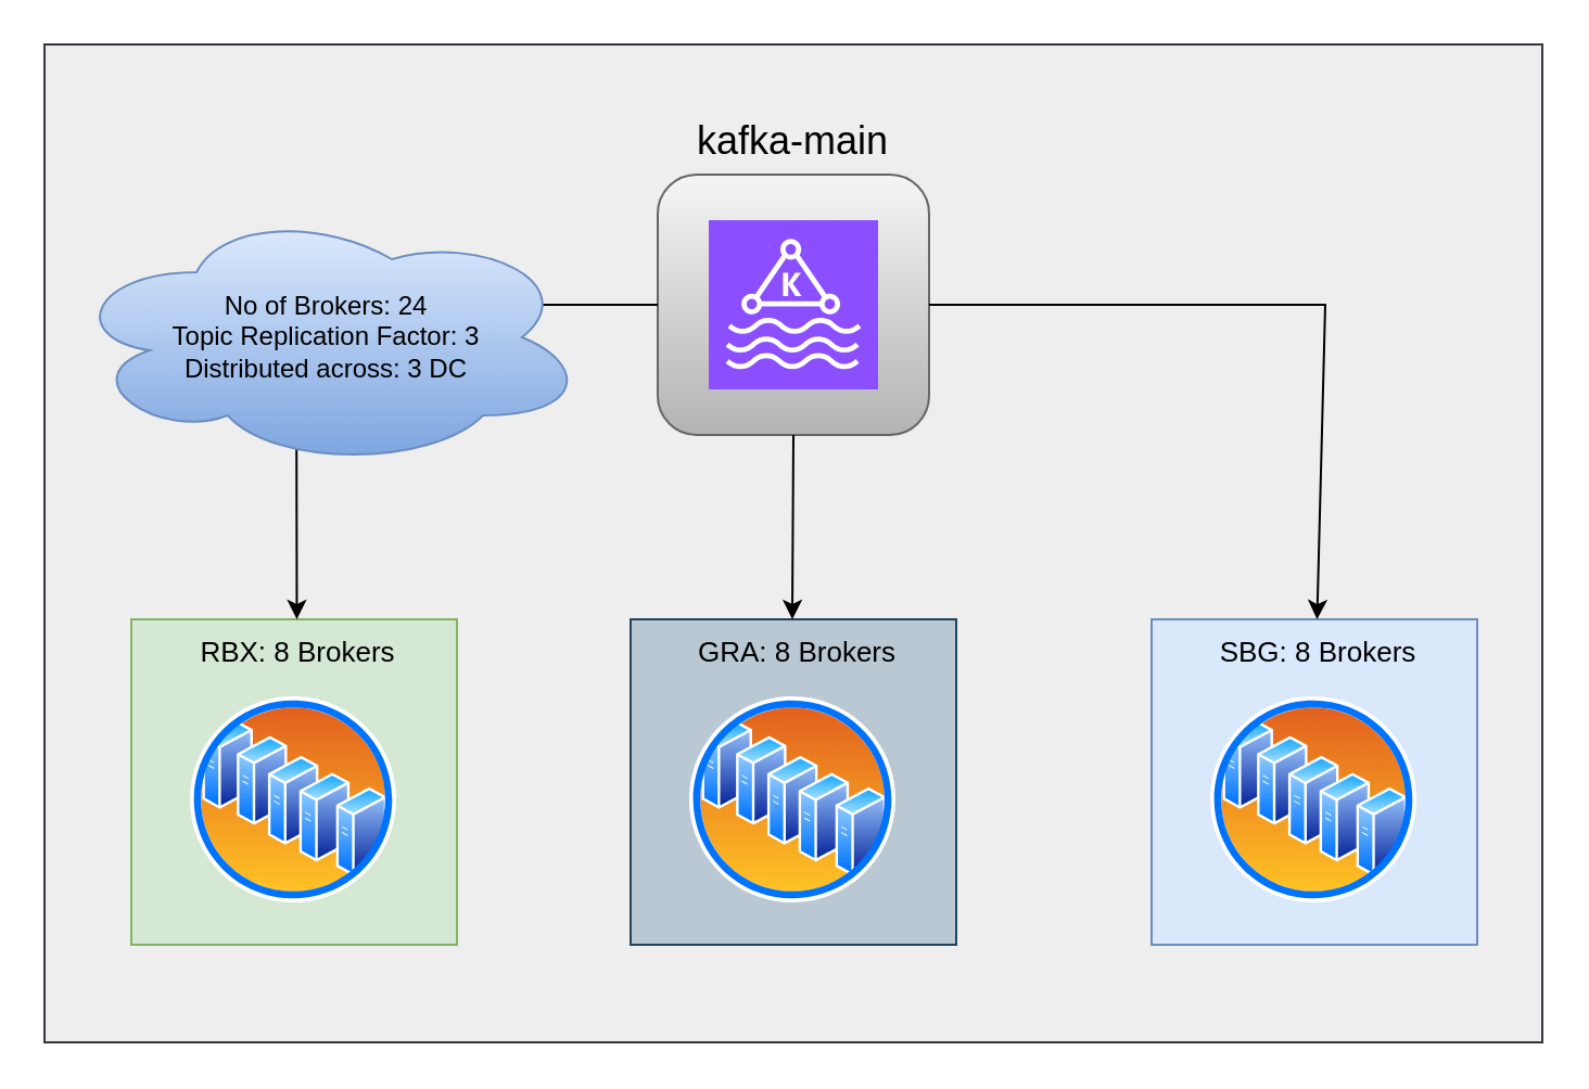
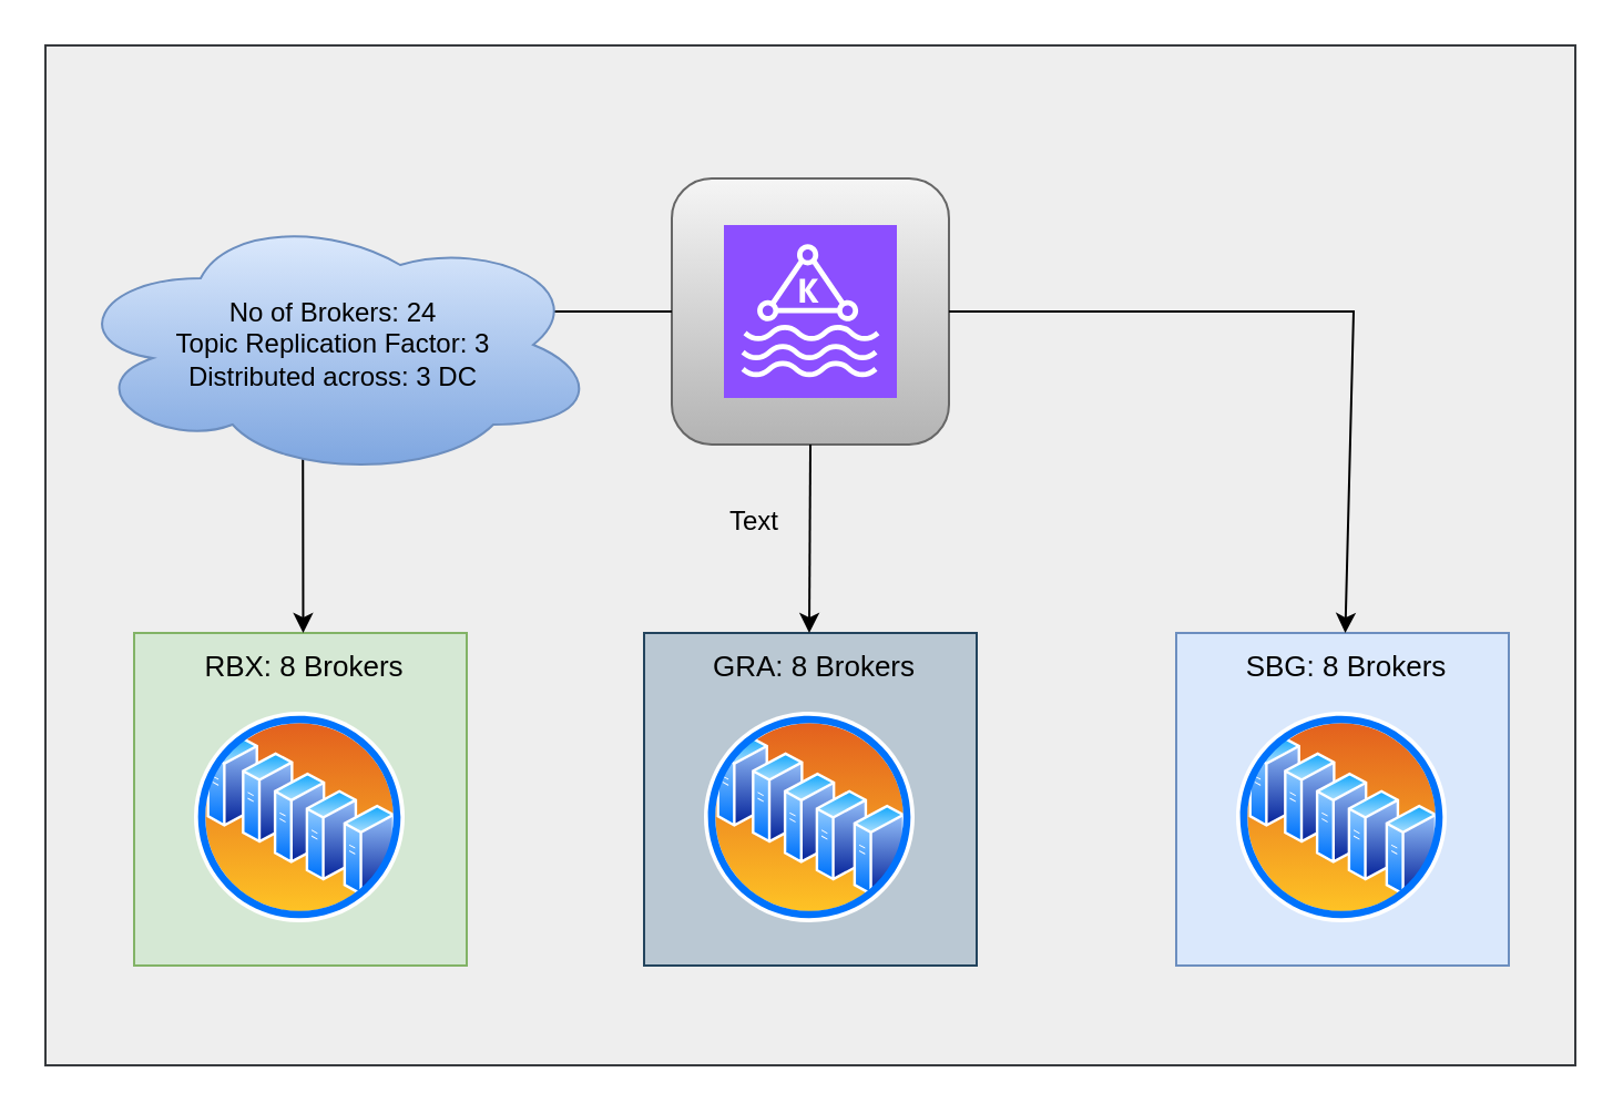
  <mxCell id="0" />
  <mxCell id="1" parent="0" />
  <mxCell id="2" value="" style="rounded=0;whiteSpace=wrap;html=1;fillColor=#eeeeee;strokeColor=#36393d;" vertex="1" parent="1"><mxGeometry x="20" y="20" width="690" height="460" as="geometry" /></mxCell>
  <mxCell id="3" value="" style="rounded=1;whiteSpace=wrap;html=1;fillColor=#f5f5f5;strokeColor=#666666;gradientColor=#b3b3b3;" vertex="1" parent="1"><mxGeometry x="302.5" y="80" width="125" height="120" as="geometry" /></mxCell>
- <mxCell id="4" value="&lt;font style=&quot;font-size: 18px;&quot;&gt;kafka-main&lt;/font&gt;" style="text;html=1;align=center;verticalAlign=middle;whiteSpace=wrap;rounded=0;" vertex="1" parent="1"><mxGeometry x="305" y="50" width="120" height="30" as="geometry" /></mxCell>
  <mxCell id="5" value="" style="sketch=0;points=[[0,0,0],[0.25,0,0],[0.5,0,0],[0.75,0,0],[1,0,0],[0,1,0],[0.25,1,0],[0.5,1,0],[0.75,1,0],[1,1,0],[0,0.25,0],[0,0.5,0],[0,0.75,0],[1,0.25,0],[1,0.5,0],[1,0.75,0]];outlineConnect=0;fontColor=#232F3E;fillColor=#8C4FFF;strokeColor=#ffffff;dashed=0;verticalLabelPosition=bottom;verticalAlign=top;align=center;html=1;fontSize=12;fontStyle=0;aspect=fixed;shape=mxgraph.aws4.resourceIcon;resIcon=mxgraph.aws4.managed_streaming_for_kafka;" vertex="1" parent="1"><mxGeometry x="326" y="101" width="78" height="78" as="geometry" /></mxCell>
  <mxCell id="6" value="" style="whiteSpace=wrap;html=1;aspect=fixed;fillColor=#d5e8d4;strokeColor=#82b366;" vertex="1" parent="1"><mxGeometry x="60" y="285" width="150" height="150" as="geometry" /></mxCell>
  <mxCell id="7" value="" style="image;aspect=fixed;perimeter=ellipsePerimeter;html=1;align=center;shadow=0;dashed=0;spacingTop=3;image=img/lib/active_directory/server_farm.svg;" vertex="1" parent="1"><mxGeometry x="87.5" y="321" width="95" height="95" as="geometry" /></mxCell>
  <mxCell id="8" value="&lt;font style=&quot;font-size: 13px;&quot;&gt;RBX: 8 Brokers&lt;/font&gt;" style="text;html=1;align=center;verticalAlign=middle;whiteSpace=wrap;rounded=0;" vertex="1" parent="1"><mxGeometry x="87.5" y="285" width="97.5" height="30" as="geometry" /></mxCell>
  <mxCell id="9" value="" style="whiteSpace=wrap;html=1;aspect=fixed;fillColor=#dae8fc;strokeColor=#6c8ebf;" vertex="1" parent="1"><mxGeometry x="530" y="285" width="150" height="150" as="geometry" /></mxCell>
  <mxCell id="10" value="" style="image;aspect=fixed;perimeter=ellipsePerimeter;html=1;align=center;shadow=0;dashed=0;spacingTop=3;image=img/lib/active_directory/server_farm.svg;" vertex="1" parent="1"><mxGeometry x="557.5" y="321" width="95" height="95" as="geometry" /></mxCell>
  <mxCell id="11" value="&lt;font style=&quot;font-size: 13px;&quot;&gt;SBG: 8 Brokers&lt;/font&gt;" style="text;html=1;align=center;verticalAlign=middle;whiteSpace=wrap;rounded=0;" vertex="1" parent="1"><mxGeometry x="557.5" y="285" width="97.5" height="30" as="geometry" /></mxCell>
  <mxCell id="12" value="" style="whiteSpace=wrap;html=1;aspect=fixed;fillColor=#bac8d3;strokeColor=#23445d;" vertex="1" parent="1"><mxGeometry x="290" y="285" width="150" height="150" as="geometry" /></mxCell>
  <mxCell id="13" value="" style="image;aspect=fixed;perimeter=ellipsePerimeter;html=1;align=center;shadow=0;dashed=0;spacingTop=3;image=img/lib/active_directory/server_farm.svg;" vertex="1" parent="1"><mxGeometry x="317.5" y="321" width="95" height="95" as="geometry" /></mxCell>
  <mxCell id="14" value="&lt;font style=&quot;font-size: 13px;&quot;&gt;GRA: 8 Brokers&lt;/font&gt;" style="text;html=1;align=center;verticalAlign=middle;whiteSpace=wrap;rounded=0;" vertex="1" parent="1"><mxGeometry x="317.5" y="285" width="97.5" height="30" as="geometry" /></mxCell>
  <mxCell id="15" value="" style="endArrow=classic;html=1;rounded=0;entryX=0.5;entryY=0;entryDx=0;entryDy=0;exitX=0;exitY=0.5;exitDx=0;exitDy=0;" edge="1" parent="1" source="3" target="8"><mxGeometry width="50" height="50" relative="1" as="geometry"><mxPoint x="290" y="120" as="sourcePoint" /><mxPoint x="240" y="170" as="targetPoint" /><Array as="points"><mxPoint x="136" y="140" /></Array></mxGeometry></mxCell>
  <mxCell id="16" value="" style="endArrow=classic;html=1;rounded=0;entryX=0.5;entryY=0;entryDx=0;entryDy=0;exitX=1;exitY=0.5;exitDx=0;exitDy=0;" edge="1" parent="1" source="3" target="11"><mxGeometry width="50" height="50" relative="1" as="geometry"><mxPoint x="500" y="170" as="sourcePoint" /><mxPoint x="607" y="110" as="targetPoint" /><Array as="points"><mxPoint x="540" y="140" /><mxPoint x="610" y="140" /></Array></mxGeometry></mxCell>
  <mxCell id="17" value="" style="endArrow=classic;html=1;rounded=0;entryX=0.426;entryY=-0.083;entryDx=0;entryDy=0;entryPerimeter=0;exitX=0.5;exitY=1;exitDx=0;exitDy=0;" edge="1" parent="1" source="3"><mxGeometry width="50" height="50" relative="1" as="geometry"><mxPoint x="365.46" y="212.49" as="sourcePoint" /><mxPoint x="364.495" y="285" as="targetPoint" /></mxGeometry></mxCell>
  <mxCell id="18" value="No of Brokers: 24&lt;br&gt;Topic Replication Factor: 3&lt;br&gt;Distributed across: 3 DC" style="ellipse;shape=cloud;whiteSpace=wrap;html=1;fillColor=#dae8fc;strokeColor=#6c8ebf;gradientColor=#7ea6e0;" vertex="1" parent="1"><mxGeometry x="30" y="95" width="240" height="120" as="geometry" /></mxCell>
+ <mxCell id="19" value="Text" style="text;html=1;align=center;verticalAlign=middle;whiteSpace=wrap;rounded=0;" vertex="1" parent="1"><mxGeometry x="310" y="220" width="60" height="30" as="geometry" /></mxCell>
